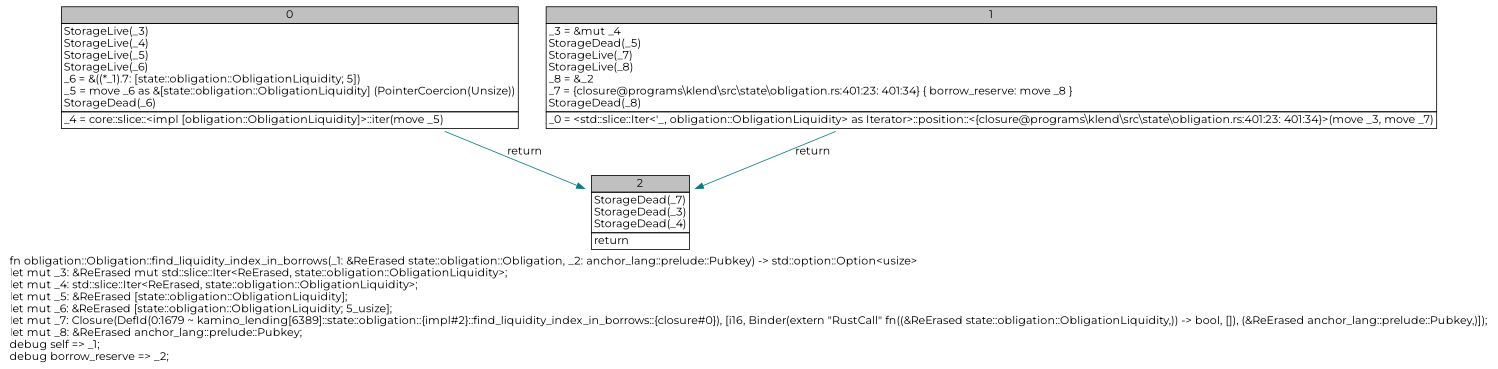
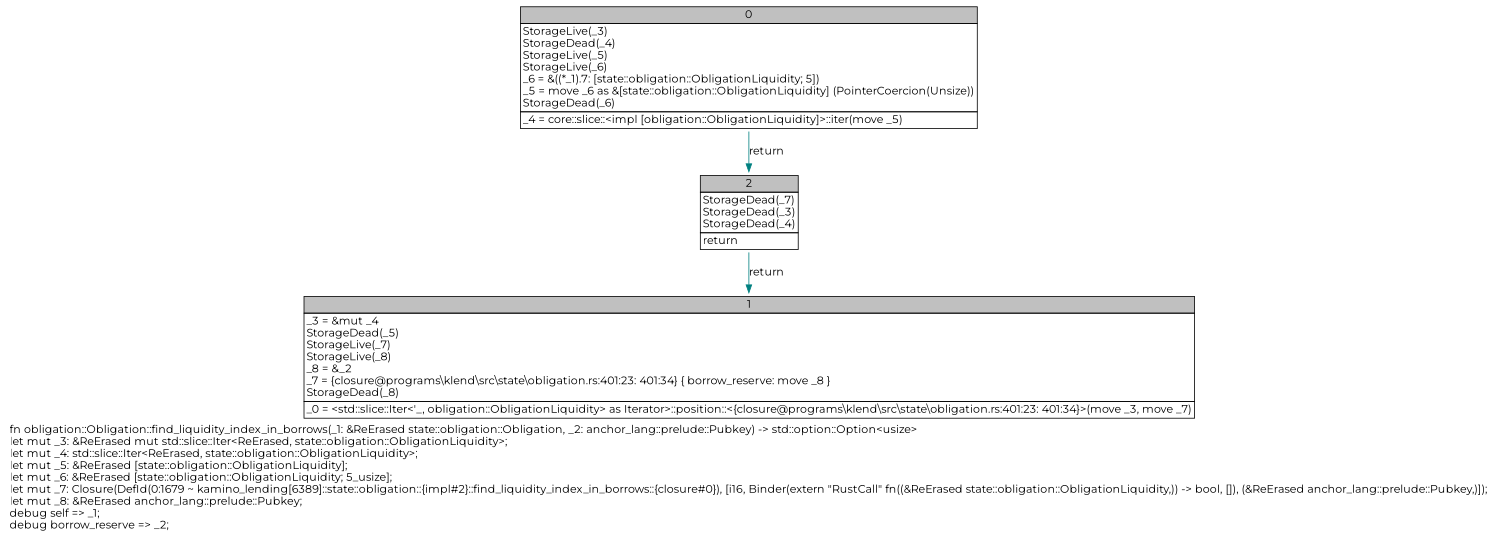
  digraph {
    fontname=Montserrat
    label=<fn obligation::Obligation::find_liquidity_index_in_borrows(_1: &amp;ReErased state::obligation::Obligation, _2: anchor_lang::prelude::Pubkey) -&gt; std::option::Option&lt;usize&gt;<br align="left"/>let mut _3: &amp;ReErased mut std::slice::Iter&lt;ReErased, state::obligation::ObligationLiquidity&gt;;<br align="left"/>let mut _4: std::slice::Iter&lt;ReErased, state::obligation::ObligationLiquidity&gt;;<br align="left"/>let mut _5: &amp;ReErased [state::obligation::ObligationLiquidity];<br align="left"/>let mut _6: &amp;ReErased [state::obligation::ObligationLiquidity; 5_usize];<br align="left"/>let mut _7: Closure(DefId(0:1679 ~ kamino_lending[6389]::state::obligation::{impl#2}::find_liquidity_index_in_borrows::{closure#0}), [i16, Binder(extern &quot;RustCall&quot; fn((&amp;ReErased state::obligation::ObligationLiquidity,)) -&gt; bool, []), (&amp;ReErased anchor_lang::prelude::Pubkey,)]);<br align="left"/>let mut _8: &amp;ReErased anchor_lang::prelude::Pubkey;<br align="left"/>debug self =&gt; _1;<br align="left"/>debug borrow_reserve =&gt; _2;<br align="left"/>>
    node [fontname=Montserrat shape=none]
    edge [arrowhead=normal color=teal fontname=Montserrat]
-   n1 [label=<<table border="0" cellborder="1" cellspacing="0"><tr><td bgcolor="gray" align="center" colspan="1">0</td></tr><tr><td align="left" balign="left">StorageLive(_3)<br/>StorageLive(_4)<br/>StorageLive(_5)<br/>StorageLive(_6)<br/>_6 = &amp;((*_1).7: [state::obligation::ObligationLiquidity; 5])<br/>_5 = move _6 as &amp;[state::obligation::ObligationLiquidity] (PointerCoercion(Unsize))<br/>StorageDead(_6)<br/></td></tr><tr><td align="left">_4 = core::slice::&lt;impl [obligation::ObligationLiquidity]&gt;::iter(move _5)</td></tr></table>>]
+   n1 [label=<<table border="0" cellborder="1" cellspacing="0"><tr><td bgcolor="gray" align="center" colspan="1">0</td></tr><tr><td align="left" balign="left">StorageLive(_3)<br/>StorageDead(_4)<br/>StorageLive(_5)<br/>StorageLive(_6)<br/>_6 = &amp;((*_1).7: [state::obligation::ObligationLiquidity; 5])<br/>_5 = move _6 as &amp;[state::obligation::ObligationLiquidity] (PointerCoercion(Unsize))<br/>StorageDead(_6)<br/></td></tr><tr><td align="left">_4 = core::slice::&lt;impl [obligation::ObligationLiquidity]&gt;::iter(move _5)</td></tr></table>>]
    n2 [label=<<table border="0" cellborder="1" cellspacing="0"><tr><td bgcolor="gray" align="center" colspan="1">2</td></tr><tr><td align="left" balign="left">StorageDead(_7)<br/>StorageDead(_3)<br/>StorageDead(_4)<br/></td></tr><tr><td align="left">return</td></tr></table>>]
    n3 [label=<<table border="0" cellborder="1" cellspacing="0"><tr><td bgcolor="gray" align="center" colspan="1">1</td></tr><tr><td align="left" balign="left">_3 = &amp;mut _4<br/>StorageDead(_5)<br/>StorageLive(_7)<br/>StorageLive(_8)<br/>_8 = &amp;_2<br/>_7 = {closure@programs\klend\src\state\obligation.rs:401:23: 401:34} { borrow_reserve: move _8 }<br/>StorageDead(_8)<br/></td></tr><tr><td align="left">_0 = &lt;std::slice::Iter&lt;'_, obligation::ObligationLiquidity&gt; as Iterator&gt;::position::&lt;{closure@programs\klend\src\state\obligation.rs:401:23: 401:34}&gt;(move _3, move _7)</td></tr></table>>]
    n1 -> n2 [label=return]
-   n3 -> n2 [label=return]
+   n2 -> n3 [label=return]
  }
